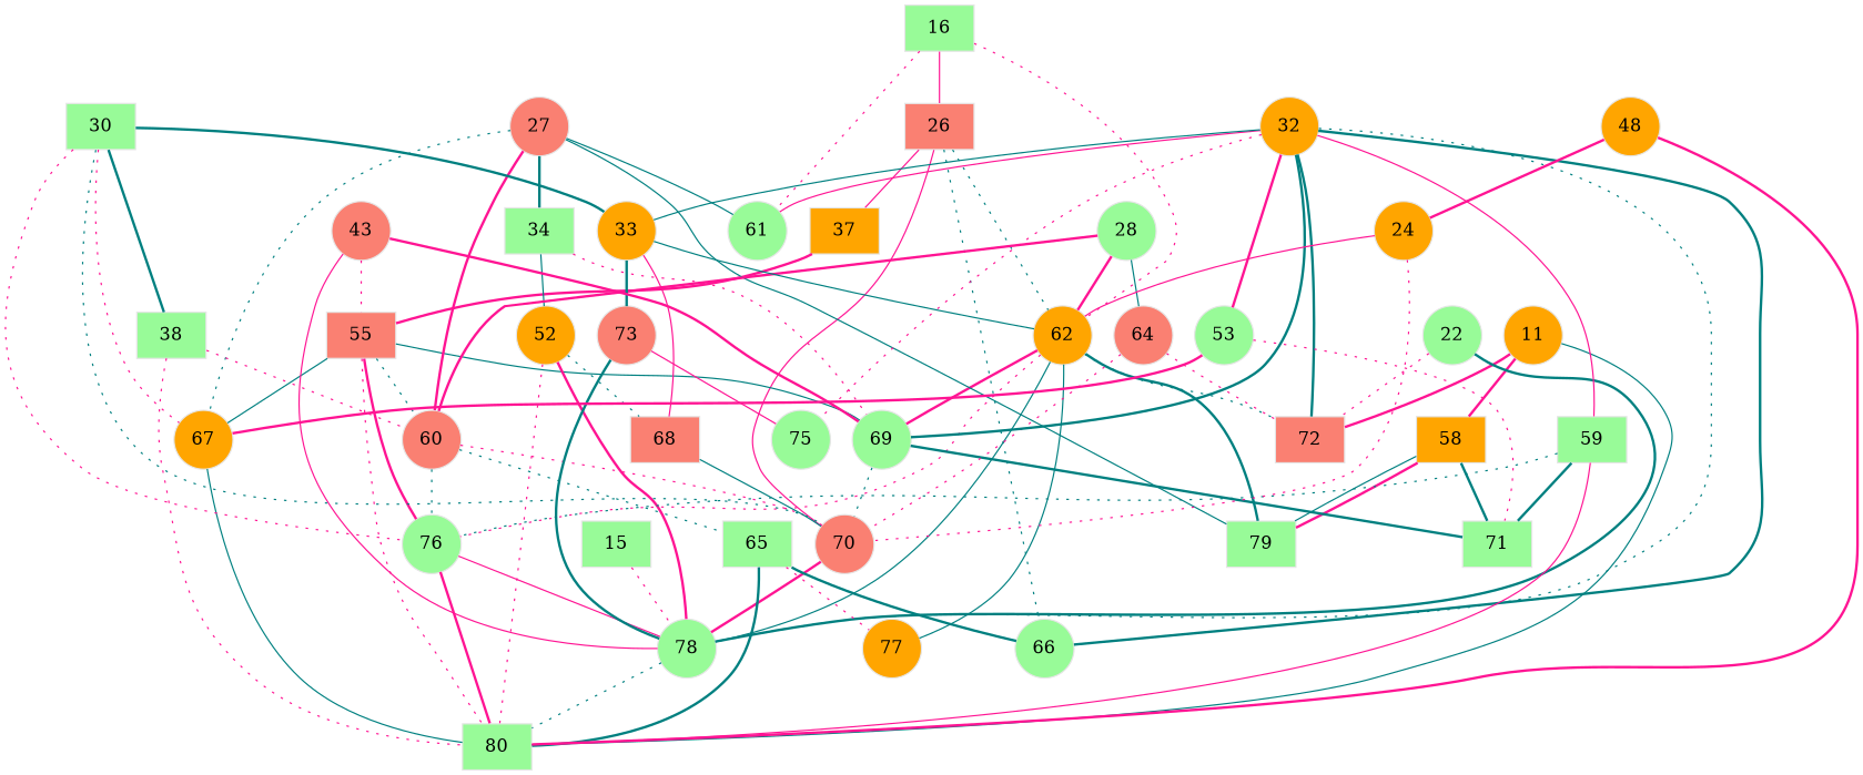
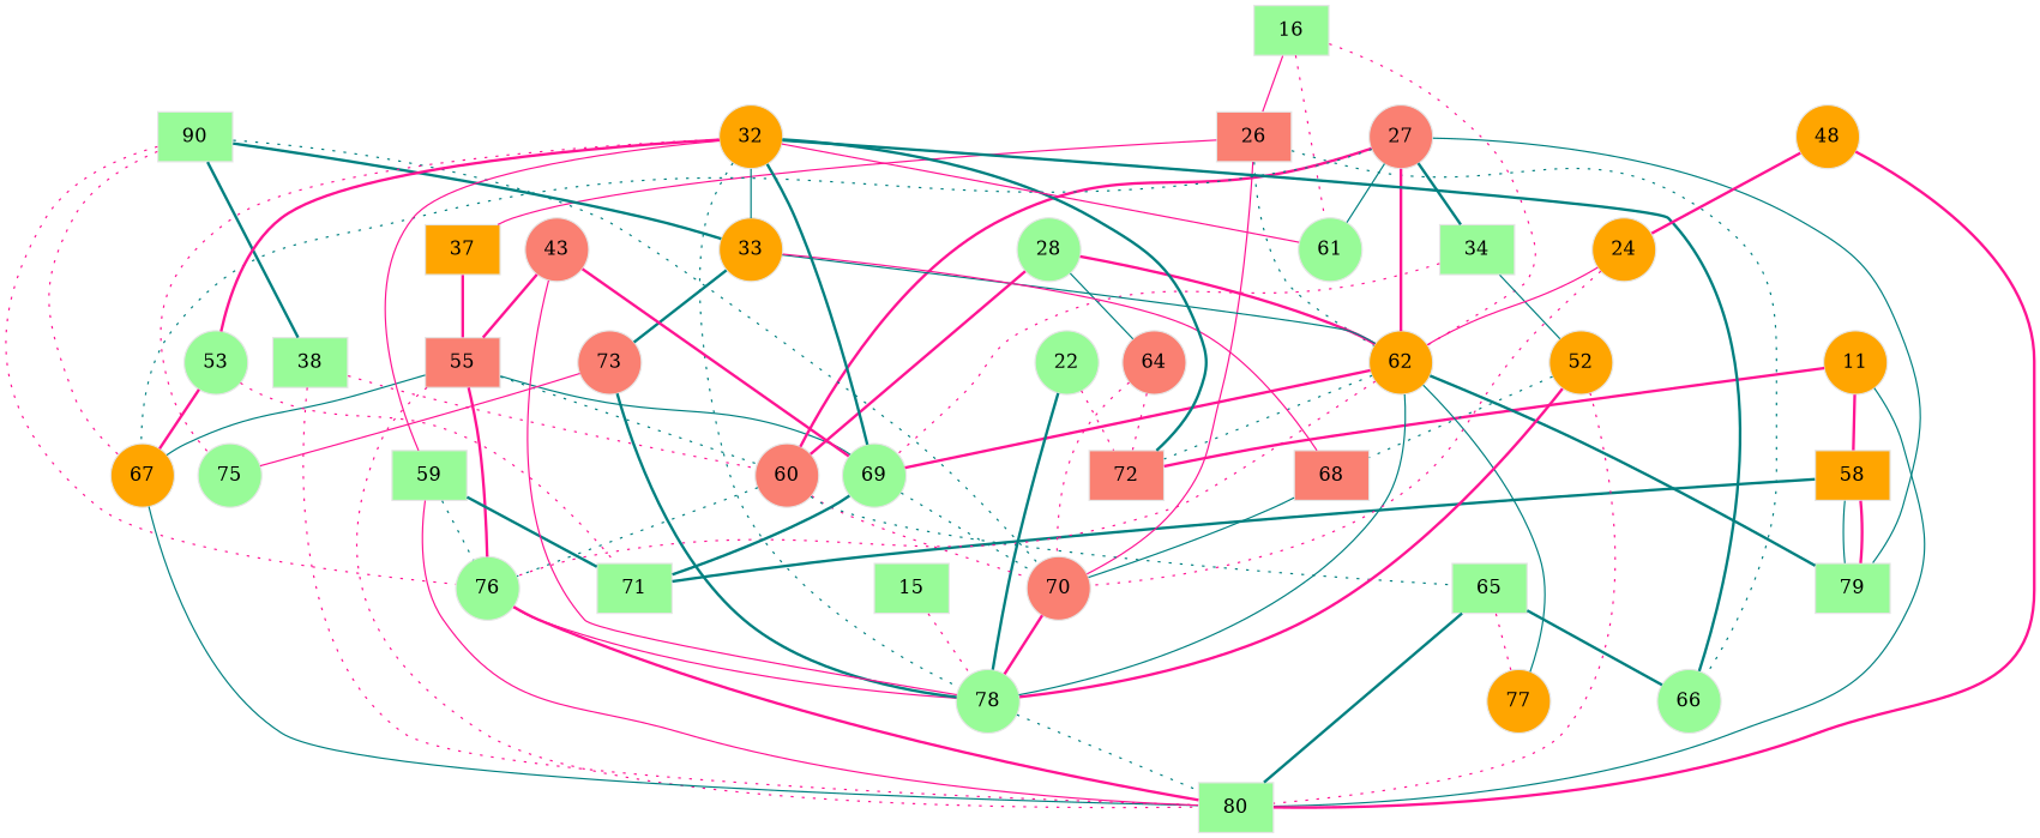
  graph {
    fontname="DejaVu Serif"
    node [color=gray90 fillcolor=palegreen fontname="DejaVu Serif" shape=circle style=filled]
    edge [color=deeppink fontname="DejaVu Serif" style=bold]
    11 [fillcolor=orange]
    n2 [fillcolor=orange label=58 shape=box]
    72 [fillcolor=salmon shape=box super="+57"]
    80 [shape=box super="+23+39+24+51"]
    79 [shape=box]
    71 [shape=box super="+18"]
    78 [super="+12+74"]
    15 [shape=box]
    16 [shape=box super="+4"]
    26 [fillcolor=salmon shape=box]
    61
    62 [fillcolor=orange super="+58+47"]
    37 [fillcolor=orange shape=box]
    66
    70 [fillcolor=salmon super="+35"]
    76 [super="+44"]
    69 [super="+63+20"]
    77 [fillcolor=orange]
    22
    55 [fillcolor=salmon shape=box super="+45+29"]
    27 [fillcolor=salmon super="+25"]
    34 [shape=box]
    60 [fillcolor=salmon super="+46+50"]
    67 [fillcolor=orange super="+13"]
    52 [fillcolor=orange super="+41"]
    65 [shape=box]
    28 [super="+9"]
    64 [fillcolor=salmon super="+42"]
    33 [fillcolor=orange super="+19"]
    68 [fillcolor=salmon shape=box]
    73 [fillcolor=salmon]
-   30 [shape=box]
+   30 [shape=box label=90]
    38 [shape=box]
    32 [fillcolor=orange super="+7+14+17"]
    53
    59 [shape=box super="+49+6"]
    75
    43 [fillcolor=salmon]
    48 [fillcolor=orange]
    n40 [fillcolor=orange label=24]
    11 -- n2
    11 -- 72
    11 -- 80 [color=teal style=solid weight=2]
    n2 -- 79 [color=teal style=solid]
    n2 -- 79
    n2 -- 71 [color=teal]
    78 -- 80 [color=teal style=dotted]
    15 -- 78 [style=dotted weight=2]
    16 -- 26 [style=solid weight=2]
    16 -- 61 [style=dotted]
    16 -- 62 [style=dotted]
    26 -- 62 [color=teal style=dotted]
    26 -- 37 [style=solid]
    26 -- 66 [color=teal style=dotted]
    26 -- 70 [style=solid]
    62 -- 72 [color=teal style=dotted weight=3]
    62 -- 79 [color=teal]
    62 -- 78 [color=teal style=solid]
    62 -- 76 [style=dotted weight=2]
    62 -- 69 [weight=2]
    62 -- 77 [color=teal style=solid]
    37 -- 55
    70 -- 78 [weight=3]
    76 -- 80
    76 -- 78 [style=solid]
    69 -- 71 [color=teal weight=2]
    69 -- 70 [color=teal style=dotted]
    22 -- 72 [style=dotted]
    22 -- 78 [color=teal]
    55 -- 80 [style=dotted weight=2]
    55 -- 76
    55 -- 69 [color=teal style=solid]
    55 -- 60 [color=teal style=dotted weight=3]
    55 -- 67 [color=teal style=solid]
    27 -- 79 [color=teal style=solid weight=2]
    27 -- 61 [color=teal style=solid]
+   27 -- 62
    27 -- 34 [color=teal weight=2]
    27 -- 60
    27 -- 67 [color=teal style=dotted weight=2]
    34 -- 69 [style=dotted]
    34 -- 52 [color=teal style=solid weight=2]
    60 -- 70 [style=dotted weight=2]
    60 -- 76 [color=teal style=dotted]
    60 -- 65 [color=teal style=dotted]
    67 -- 80 [color=teal style=solid]
    52 -- 80 [style=dotted weight=4]
    52 -- 78
    52 -- 68 [color=teal style=dotted]
    65 -- 80 [color=teal]
    65 -- 66 [color=teal]
    65 -- 77 [style=dotted]
    28 -- 62
    28 -- 60 [weight=2]
    28 -- 64 [color=teal style=solid]
    64 -- 72 [style=dotted weight=2]
    64 -- 70 [style=dotted weight=2]
    33 -- 62 [color=teal style=solid]
    33 -- 68 [style=solid]
    33 -- 73 [color=teal]
    68 -- 70 [color=teal style=solid]
    73 -- 78 [color=teal]
    73 -- 75 [style=solid]
    30 -- 70 [color=teal style=dotted]
    30 -- 76 [style=dotted]
    30 -- 67 [style=dotted]
    30 -- 33 [color=teal]
    30 -- 38 [color=teal]
    38 -- 80 [style=dotted]
    38 -- 60 [style=dotted]
    32 -- 72 [color=teal]
    32 -- 78 [color=teal style=dotted]
    32 -- 61 [style=solid]
    32 -- 66 [color=teal]
    32 -- 69 [color=teal]
    32 -- 33 [color=teal style=solid]
    32 -- 53
    32 -- 59 [style=solid]
    32 -- 75 [style=dotted]
    53 -- 71 [style=dotted]
    53 -- 67
    59 -- 80 [style=solid weight=2]
    59 -- 71 [color=teal weight=3]
    59 -- 76 [color=teal style=dotted weight=3]
    43 -- 78 [style=solid]
    43 -- 69
-   43 -- 55 [style=dotted]
+   43 -- 55
    48 -- 80
    48 -- n40
    n40 -- 62 [style=solid]
    n40 -- 70 [style=dotted]
  }
